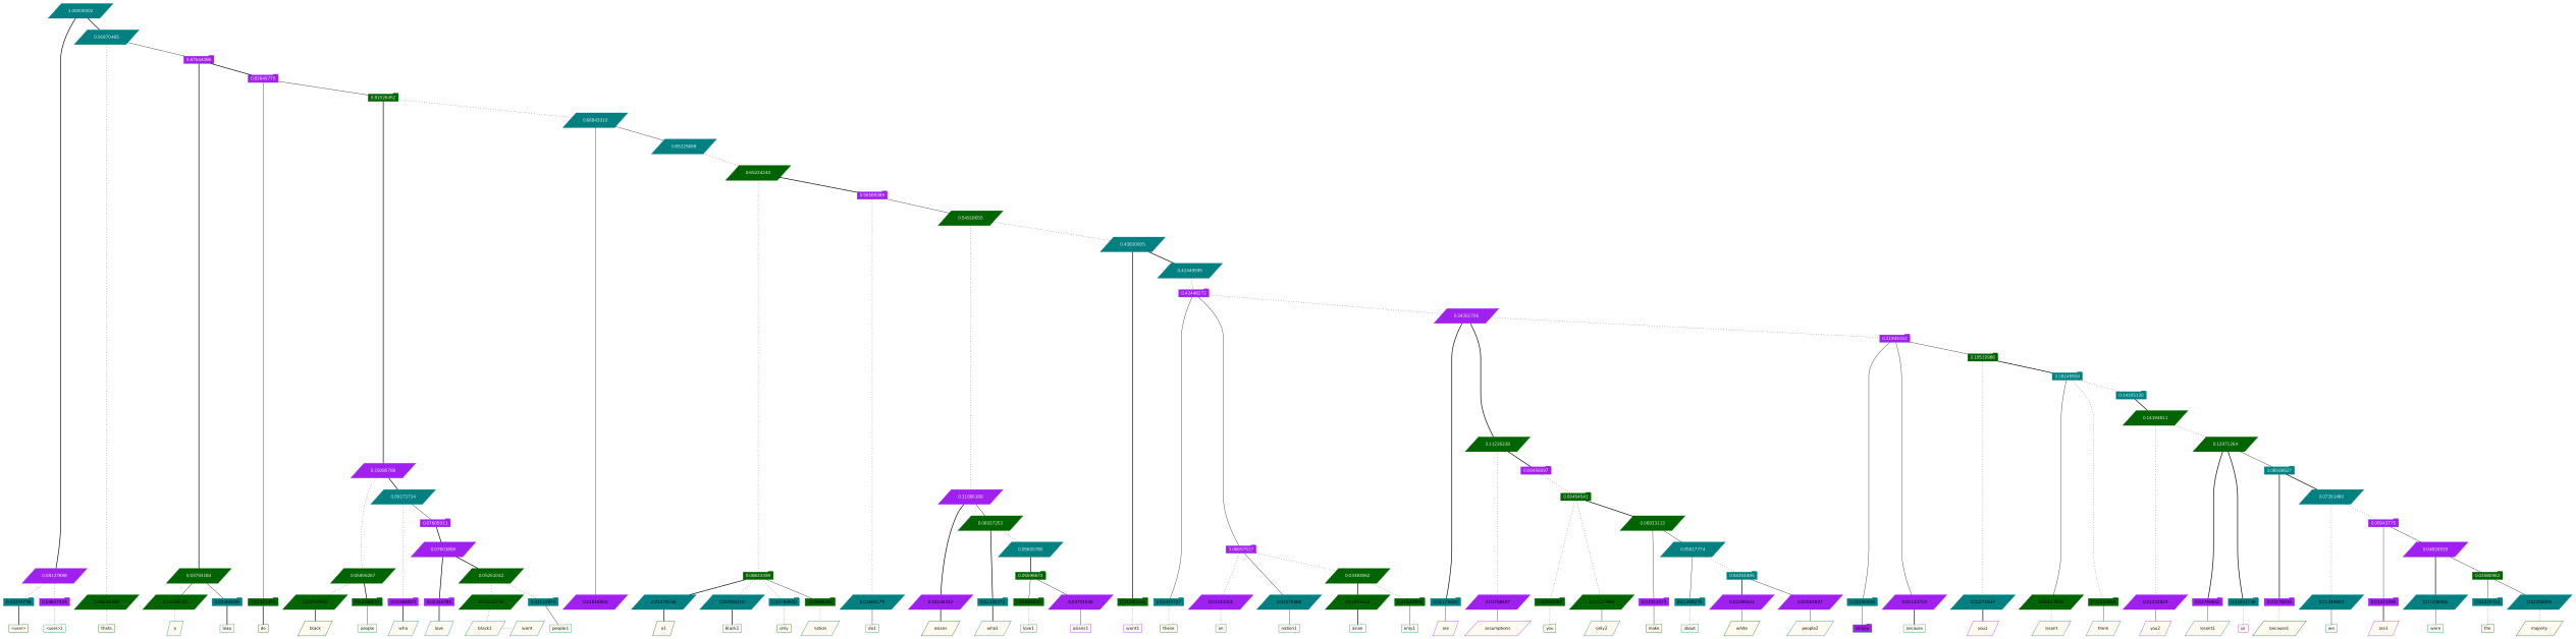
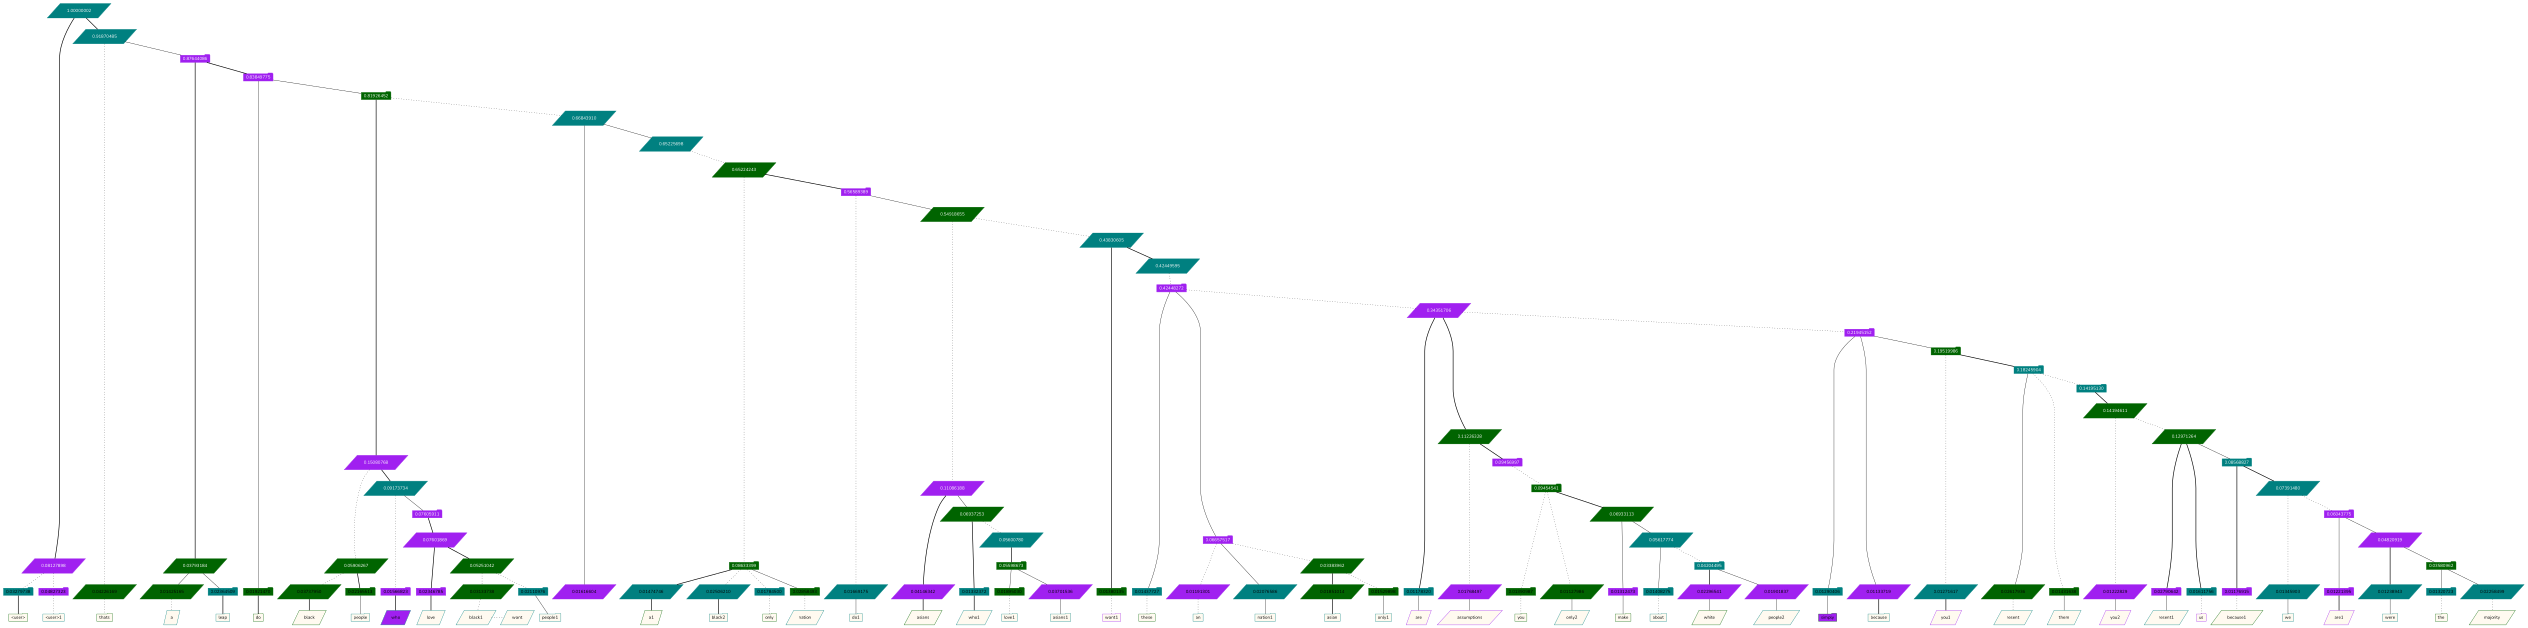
  graph {
    fontname=Nunito
    node [color=teal fontname=Nunito format=png nodesep=0.001 ordering=out overlap_scaling=0.01 ranksep=0.001 shape=parallelogram style=filled]
    edge [fontname=Nunito style=dotted]
    n1 [color=darkgreen fillcolor=floralwhite height=0.15 label="\<user\>" shape=folder style="filled,solid" width=0.15]
    n2 [fillcolor=floralwhite height=0.15 label="\<user\>1" shape=folder style="filled,solid" width=0.15]
    n3 [color=darkgreen fillcolor=floralwhite height=0.15 label=thats shape=folder style="filled,solid" width=0.15]
    n4 [fillcolor=floralwhite height=0.15 label=a style="filled,solid" width=0.15]
    n5 [fillcolor=floralwhite height=0.15 label=leap shape=folder style="filled,solid" width=0.15]
    n6 [color=darkgreen fillcolor=floralwhite height=0.15 label=do shape=folder style="filled,solid" width=0.15]
    n7 [color=darkgreen fillcolor=floralwhite height=0.15 label=black style="filled,solid" width=0.15]
    n8 [fillcolor=floralwhite height=0.15 label=people shape=folder style="filled,solid" width=0.15]
-   n9 [fillcolor=floralwhite height=0.15 label=who style="filled,solid" width=0.15]
+   n9 [fillcolor=purple height=0.15 label=who style="filled,solid" width=0.15]
    n10 [fillcolor=floralwhite height=0.15 label=love style="filled,solid" width=0.15]
    n11 [fillcolor=floralwhite height=0.15 label=black1 style="filled,solid" width=0.15]
    n12 [fillcolor=floralwhite height=0.15 label=people1 shape=folder style="filled,solid" width=0.15]
    n13 [fillcolor=floralwhite height=0.15 label=want style="filled,solid" width=0.15]
    n14 [color=darkgreen fillcolor=floralwhite height=0.15 label=a1 style="filled,solid" width=0.15]
    n15 [fillcolor=floralwhite height=0.15 label=black2 shape=folder style="filled,solid" width=0.15]
    n16 [color=darkgreen fillcolor=floralwhite height=0.15 label=only shape=folder style="filled,solid" width=0.15]
    n17 [fillcolor=floralwhite height=0.15 label=nation style="filled,solid" width=0.15]
    n18 [fillcolor=floralwhite height=0.15 label=do1 shape=folder style="filled,solid" width=0.15]
    n19 [color=darkgreen fillcolor=floralwhite height=0.15 label=asians style="filled,solid" width=0.15]
    n20 [fillcolor=floralwhite height=0.15 label=who1 style="filled,solid" width=0.15]
    n21 [fillcolor=floralwhite height=0.15 label=love1 shape=folder style="filled,solid" width=0.15]
-   n22 [color=purple fillcolor=floralwhite height=0.15 label=asians1 shape=folder style="filled,solid" width=0.15]
+   n22 [fillcolor=floralwhite height=0.15 label=asians1 shape=folder style="filled,solid" width=0.15]
    n23 [color=purple fillcolor=floralwhite height=0.15 label=want1 shape=folder style="filled,solid" width=0.15]
    n24 [fillcolor=floralwhite height=0.15 label=an shape=folder style="filled,solid" width=0.15]
    n25 [fillcolor=floralwhite height=0.15 label=asian shape=folder style="filled,solid" width=0.15]
    n26 [fillcolor=floralwhite height=0.15 label=only1 shape=folder style="filled,solid" width=0.15]
    n27 [fillcolor=floralwhite height=0.15 label=nation1 shape=folder style="filled,solid" width=0.15]
    n28 [color=darkgreen fillcolor=floralwhite height=0.15 label=these shape=folder style="filled,solid" width=0.15]
    n29 [color=purple fillcolor=floralwhite height=0.15 label=are style="filled,solid" width=0.15]
    n30 [color=purple fillcolor=floralwhite height=0.15 label=assumptions style="filled,solid" width=0.15]
    n31 [color=darkgreen fillcolor=floralwhite height=0.15 label=you shape=folder style="filled,solid" width=0.15]
    n32 [fillcolor=floralwhite height=0.15 label=only2 style="filled,solid" width=0.15]
    n33 [color=darkgreen fillcolor=floralwhite height=0.15 label=make shape=folder style="filled,solid" width=0.15]
    n34 [fillcolor=floralwhite height=0.15 label=about shape=folder style="filled,solid" width=0.15]
    n35 [color=darkgreen fillcolor=floralwhite height=0.15 label=white style="filled,solid" width=0.15]
    n36 [fillcolor=floralwhite height=0.15 label=people2 style="filled,solid" width=0.15]
    n37 [color=darkgreen fillcolor=purple height=0.15 label=simply shape=folder style="filled,solid" width=0.15]
    n38 [fillcolor=floralwhite height=0.15 label=because shape=folder style="filled,solid" width=0.15]
    n39 [color=purple fillcolor=floralwhite height=0.15 label=you1 style="filled,solid" width=0.15]
    n40 [fillcolor=floralwhite height=0.15 label=resent style="filled,solid" width=0.15]
    n41 [fillcolor=floralwhite height=0.15 label=them style="filled,solid" width=0.15]
    n42 [color=purple fillcolor=floralwhite height=0.15 label=you2 style="filled,solid" width=0.15]
    n43 [fillcolor=floralwhite height=0.15 label=resent1 style="filled,solid" width=0.15]
    n44 [color=purple fillcolor=floralwhite height=0.15 label=us shape=folder style="filled,solid" width=0.15]
    n45 [color=darkgreen fillcolor=floralwhite height=0.15 label=because1 style="filled,solid" width=0.15]
    n46 [fillcolor=floralwhite height=0.15 label=we shape=folder style="filled,solid" width=0.15]
    n47 [color=purple fillcolor=floralwhite height=0.15 label=are1 style="filled,solid" width=0.15]
    n48 [fillcolor=floralwhite height=0.15 label=were shape=folder style="filled,solid" width=0.15]
    n49 [color=darkgreen fillcolor=floralwhite height=0.15 label=the shape=folder style="filled,solid" width=0.15]
    n50 [color=darkgreen fillcolor=floralwhite height=0.15 label=majority style="filled,solid" width=0.15]
    n51 [fontcolor=black height=0.15 label=0.03279738 shape=folder width=0.15]
    n52 [color=purple fontcolor=black height=0.15 label=0.04827323 shape=folder width=0.15]
    n53 [color=darkgreen fontcolor=black height=0.15 label=0.04226169 width=0.15]
    n54 [color=darkgreen fontcolor=black height=0.15 label=0.01425165 width=0.15]
    n55 [fontcolor=black height=0.15 label=0.02364509 shape=folder width=0.15]
    n56 [color=darkgreen fontcolor=black height=0.15 label=0.01921470 shape=folder width=0.15]
    n57 [color=darkgreen fontcolor=black height=0.15 label=0.03737950 width=0.15]
    n58 [color=darkgreen fontcolor=black height=0.15 label=0.02165513 shape=folder width=0.15]
    n59 [color=purple fontcolor=black height=0.15 label=0.01566823 shape=folder width=0.15]
    n60 [color=purple fontcolor=black height=0.15 label=0.02346785 shape=folder width=0.15]
    n61 [color=darkgreen fontcolor=black height=0.15 label=0.03133738 width=0.15]
    n62 [fontcolor=black height=0.15 label=0.02110976 shape=folder width=0.15]
    n63 [color=purple fontcolor=black height=0.15 label=0.01616604 width=0.15]
    n64 [fontcolor=black height=0.15 label=0.01474746 width=0.15]
    n65 [fontcolor=black height=0.15 label=0.02506210 width=0.15]
    n66 [fontcolor=black height=0.15 label=0.01784500 shape=folder width=0.15]
    n67 [color=darkgreen fontcolor=black height=0.15 label=0.02858493 shape=folder width=0.15]
    n68 [fontcolor=black height=0.15 label=0.01669175 width=0.15]
    n69 [color=purple fontcolor=black height=0.15 label=0.04146342 width=0.15]
    n70 [fontcolor=black height=0.15 label=0.01332372 shape=folder width=0.15]
    n71 [color=darkgreen fontcolor=black height=0.15 label=0.01895030 shape=folder width=0.15]
    n72 [color=purple fontcolor=black height=0.15 label=0.03701536 width=0.15]
    n73 [color=darkgreen fontcolor=black height=0.15 label=0.01380135 shape=folder width=0.15]
    n74 [color=purple fontcolor=black height=0.15 label=0.01191301 width=0.15]
    n75 [color=darkgreen fontcolor=black height=0.15 label=0.01851014 width=0.15]
    n76 [color=darkgreen fontcolor=black height=0.15 label=0.01529898 shape=folder width=0.15]
    n77 [fontcolor=black height=0.15 label=0.02076586 width=0.15]
    n78 [fontcolor=black height=0.15 label=0.01437727 shape=folder width=0.15]
    n79 [fontcolor=black height=0.15 label=0.01178320 shape=folder width=0.15]
    n80 [color=purple fontcolor=black height=0.15 label=0.01768497 width=0.15]
    n81 [color=darkgreen fontcolor=black height=0.15 label=0.01390987 shape=folder width=0.15]
    n82 [color=darkgreen fontcolor=black height=0.15 label=0.01127986 width=0.15]
    n83 [color=purple fontcolor=black height=0.15 label=0.01312473 shape=folder width=0.15]
    n84 [fontcolor=black height=0.15 label=0.01408275 shape=folder width=0.15]
    n85 [color=purple fontcolor=black height=0.15 label=0.02296541 width=0.15]
    n86 [color=purple fontcolor=black height=0.15 label=0.01901837 width=0.15]
    n87 [fontcolor=black height=0.15 label=0.01290406 shape=folder width=0.15]
    n88 [color=purple fontcolor=black height=0.15 label=0.01133719 width=0.15]
    n89 [fontcolor=black height=0.15 label=0.01271617 width=0.15]
    n90 [color=darkgreen fontcolor=black height=0.15 label=0.02617936 width=0.15]
    n91 [color=darkgreen fontcolor=black height=0.15 label=0.01431638 shape=folder width=0.15]
    n92 [color=purple fontcolor=black height=0.15 label=0.01222829 width=0.15]
    n93 [color=purple fontcolor=black height=0.15 label=0.02790642 shape=folder width=0.15]
    n94 [fontcolor=black height=0.15 label=0.01611756 shape=folder width=0.15]
    n95 [color=purple fontcolor=black height=0.15 label=0.01176915 shape=folder width=0.15]
    n96 [fontcolor=black height=0.15 label=0.01345903 width=0.15]
    n97 [color=purple fontcolor=black height=0.15 label=0.01221395 shape=folder width=0.15]
    n98 [fontcolor=black height=0.15 label=0.01238943 width=0.15]
    n99 [fontcolor=black height=0.15 label=0.01320723 shape=folder width=0.15]
    n100 [fontcolor=black height=0.15 label=0.02258499 width=0.15]
    n101 [fontcolor=grey99 height=0.15 label=1.00000002 width=0.15]
    n102 [color=purple fontcolor=grey99 height=0.15 label=0.08127898 width=0.15]
    n103 [fontcolor=grey99 height=0.15 label=0.91870485 width=0.15]
    n104 [color=purple fontcolor=grey99 height=0.15 label=0.87644086 shape=folder width=0.15]
    n105 [color=darkgreen fontcolor=grey99 height=0.15 label=0.03793184 width=0.15]
    n106 [color=purple fontcolor=grey99 height=0.15 label=0.83849775 shape=folder width=0.15]
    n107 [color=darkgreen fontcolor=grey99 height=0.15 label=0.81926452 shape=folder width=0.15]
    n108 [color=purple fontcolor=grey99 height=0.15 label=0.15080768 width=0.15]
    n109 [fontcolor=grey99 height=0.15 label=0.66843910 width=0.15]
    n110 [color=darkgreen fontcolor=grey99 height=0.15 label=0.05906267 width=0.15]
    n111 [fontcolor=grey99 height=0.15 label=0.09173734 width=0.15]
    n112 [fontcolor=grey99 height=0.15 label=0.65225698 width=0.15]
    n113 [color=purple fontcolor=grey99 height=0.15 label=0.07605911 shape=folder width=0.15]
    n114 [color=darkgreen fontcolor=grey99 height=0.15 label=0.65224243 width=0.15]
    n115 [color=purple fontcolor=grey99 height=0.15 label=0.07601869 width=0.15]
    n116 [color=darkgreen fontcolor=grey99 height=0.15 label=0.08633399 shape=folder width=0.15]
    n117 [color=purple fontcolor=grey99 height=0.15 label=0.56589389 shape=folder width=0.15]
    n118 [color=darkgreen fontcolor=grey99 height=0.15 label=0.05251042 width=0.15]
    n119 [color=darkgreen fontcolor=grey99 height=0.15 label=0.54918655 width=0.15]
    n120 [color=purple fontcolor=grey99 height=0.15 label=0.11086188 width=0.15]
    n121 [fontcolor=grey99 height=0.15 label=0.43830605 width=0.15]
    n122 [color=darkgreen fontcolor=grey99 height=0.15 label=0.06937253 width=0.15]
    n123 [fontcolor=grey99 height=0.15 label=0.42449595 width=0.15]
    n124 [fontcolor=grey99 height=0.15 label=0.05600780 width=0.15]
    n125 [color=purple fontcolor=grey99 height=0.15 label=0.42448272 shape=folder width=0.15]
    n126 [color=darkgreen fontcolor=grey99 height=0.15 label=0.05598673 shape=folder width=0.15]
    n127 [color=purple fontcolor=grey99 height=0.15 label=0.06657517 shape=folder width=0.15]
    n128 [color=purple fontcolor=grey99 height=0.15 label=0.34351706 width=0.15]
    n129 [color=darkgreen fontcolor=grey99 height=0.15 label=0.03383962 width=0.15]
    n130 [color=darkgreen fontcolor=grey99 height=0.15 label=0.11226328 width=0.15]
    n131 [color=purple fontcolor=grey99 height=0.15 label=0.21945152 shape=folder width=0.15]
    n132 [color=purple fontcolor=grey99 height=0.15 label=0.09456997 shape=folder width=0.15]
    n133 [color=darkgreen fontcolor=grey99 height=0.15 label=0.19519986 shape=folder width=0.15]
    n134 [color=darkgreen fontcolor=grey99 height=0.15 label=0.09454541 shape=folder width=0.15]
    n135 [fontcolor=grey99 height=0.15 label=0.18245904 shape=folder width=0.15]
    n136 [color=darkgreen fontcolor=grey99 height=0.15 label=0.06933113 width=0.15]
    n137 [fontcolor=grey99 height=0.15 label=0.14195130 shape=folder width=0.15]
    n138 [fontcolor=grey99 height=0.15 label=0.05617774 width=0.15]
    n139 [color=darkgreen fontcolor=grey99 height=0.15 label=0.14194611 width=0.15]
    n140 [fontcolor=grey99 height=0.15 label=0.04204495 shape=folder width=0.15]
    n141 [color=darkgreen fontcolor=grey99 height=0.15 label=0.12971264 width=0.15]
    n142 [fontcolor=grey99 height=0.15 label=0.08568827 shape=folder width=0.15]
    n143 [fontcolor=grey99 height=0.15 label=0.07391480 width=0.15]
    n144 [color=purple fontcolor=grey99 height=0.15 label=0.06043775 shape=folder width=0.15]
    n145 [color=purple fontcolor=grey99 height=0.15 label=0.04820919 width=0.15]
    n146 [color=darkgreen fontcolor=grey99 height=0.15 label=0.03580962 shape=folder width=0.15]
    subgraph sub_1 {
      rank=same
      n1
      n2
      n3
      n4
      n5
      n6
      n7
      n8
      n9
      n10
      n11
      n12
      n13
      n14
      n15
      n16
      n17
      n18
      n19
      n20
      n21
      n22
      n23
      n24
      n25
      n26
      n27
      n28
      n29
      n30
      n31
      n32
      n33
      n34
      n35
      n36
      n37
      n38
      n39
      n40
      n41
      n42
      n43
      n44
      n45
      n46
      n47
      n48
      n49
      n50
    }
    subgraph sub_2 {
      rank=same
      n51
      n52
      n53
      n54
      n55
      n56
      n57
      n58
      n59
      n60
      n61
      n62
      n63
      n64
      n65
      n66
      n67
      n68
      n69
      n70
      n71
      n72
      n73
      n74
      n75
      n76
      n77
      n78
      n79
      n80
      n81
      n82
      n83
      n84
      n85
      n86
      n87
      n88
      n89
      n90
      n91
      n92
      n93
      n94
      n95
      n96
      n97
      n98
      n99
      n100
    }
    n11 -- n13
    n51 -- n1 [style=bold]
    n52 -- n2
    n53 -- n3
    n54 -- n4
    n55 -- n5 [style=bold]
    n56 -- n6 [style=bold]
    n57 -- n7 [style=bold]
    n58 -- n8 [style=solid]
    n59 -- n9 [style=bold]
    n60 -- n10 [style=bold]
    n61 -- n11
    n62 -- n12 [style=solid]
    n64 -- n14 [style=bold]
    n65 -- n15 [style=bold]
    n66 -- n16
    n67 -- n17
    n68 -- n18 [style=solid]
    n69 -- n19 [style=bold]
    n70 -- n20 [style=bold]
    n71 -- n21
    n72 -- n22 [style=solid]
    n73 -- n23
    n74 -- n24
    n75 -- n25 [style=bold]
    n76 -- n26 [style=solid]
    n77 -- n27 [style=solid]
    n78 -- n28
    n79 -- n29 [style=solid]
    n80 -- n30 [style=solid]
    n81 -- n31
    n82 -- n32 [style=solid]
    n83 -- n33 [style=solid]
    n84 -- n34
    n85 -- n35 [style=solid]
    n86 -- n36 [style=solid]
    n87 -- n37 [style=solid]
    n88 -- n38 [style=bold]
    n89 -- n39 [style=bold]
    n90 -- n40
    n91 -- n41 [style=solid]
    n92 -- n42 [style=solid]
    n93 -- n43 [style=solid]
    n94 -- n44
    n95 -- n45
    n96 -- n46 [style=solid]
    n97 -- n47 [style=bold]
    n98 -- n48 [style=solid]
    n99 -- n49
    n100 -- n50
    n101 -- n102 [style=bold]
    n101 -- n103 [style=bold]
    n102 -- n51
    n102 -- n52
    n103 -- n53
    n103 -- n104 [style=solid]
    n104 -- n105 [style=bold]
    n104 -- n106 [style=bold]
    n105 -- n54 [style=solid]
    n105 -- n55 [style=solid]
    n106 -- n56 [style=solid]
    n106 -- n107 [style=solid]
    n107 -- n108 [style=bold]
    n107 -- n109
    n108 -- n110
    n108 -- n111 [style=bold]
    n109 -- n63 [style=solid]
    n109 -- n112 [style=solid]
    n110 -- n57
    n110 -- n58 [style=bold]
    n111 -- n59
    n111 -- n113 [style=solid]
    n112 -- n114
    n113 -- n115 [style=bold]
    n114 -- n116
    n114 -- n117 [style=bold]
    n115 -- n60 [style=bold]
    n115 -- n118 [style=bold]
    n116 -- n64 [style=bold]
    n116 -- n65
    n116 -- n66
    n116 -- n67 [style=solid]
    n117 -- n68
    n117 -- n119 [style=solid]
    n118 -- n61
    n118 -- n62
    n119 -- n120
    n119 -- n121
    n120 -- n69 [style=bold]
    n120 -- n122 [style=solid]
    n121 -- n73 [style=bold]
    n121 -- n123 [style=bold]
    n122 -- n70 [style=bold]
    n122 -- n124
    n123 -- n125
    n124 -- n126 [style=bold]
    n125 -- n78 [style=solid]
    n125 -- n127 [style=solid]
    n125 -- n128
    n126 -- n71 [style=solid]
    n126 -- n72 [style=solid]
    n127 -- n74
    n127 -- n77 [style=solid]
    n127 -- n129
    n128 -- n79 [style=bold]
    n128 -- n130 [style=bold]
    n128 -- n131
    n129 -- n75 [style=bold]
    n129 -- n76
    n130 -- n80
    n130 -- n132 [style=bold]
    n131 -- n87 [style=solid]
    n131 -- n88 [style=solid]
    n131 -- n133 [style=solid]
    n132 -- n134
    n133 -- n89
    n133 -- n135 [style=bold]
    n134 -- n81
    n134 -- n82
    n134 -- n136 [style=bold]
    n135 -- n90 [style=solid]
    n135 -- n91
    n135 -- n137
    n136 -- n83 [style=solid]
    n136 -- n138 [style=solid]
    n137 -- n139 [style=bold]
    n138 -- n84 [style=solid]
    n138 -- n140
    n139 -- n92
    n139 -- n141
    n140 -- n85 [style=bold]
    n140 -- n86 [style=solid]
    n141 -- n93 [style=bold]
    n141 -- n94 [style=bold]
    n141 -- n142 [style=solid]
    n142 -- n95 [style=bold]
    n142 -- n143 [style=bold]
    n143 -- n96
    n143 -- n144
    n144 -- n97 [style=solid]
    n144 -- n145 [style=solid]
    n145 -- n98 [style=bold]
    n145 -- n146 [style=solid]
    n146 -- n99 [style=solid]
    n146 -- n100 [style=solid]
  }
